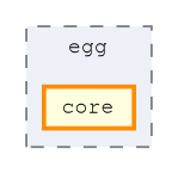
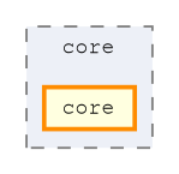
  digraph {
    compound=true
    rankdir=LR
    n1 [color=darkorange fillcolor=lightyellow fontname=FreeMono fontsize=10 height=0.2 label=core shape=box style="filled,bold" width=0.4]
    subgraph cluster_1 {
      bgcolor="#edf0f7"
      fontname=FreeMono
      fontsize=10
-     label=egg
+     label=core
      pencolor=grey50
      style="filled,dashed"
      n1
    }
  }
